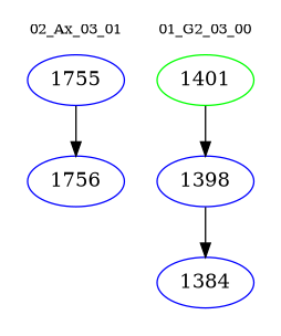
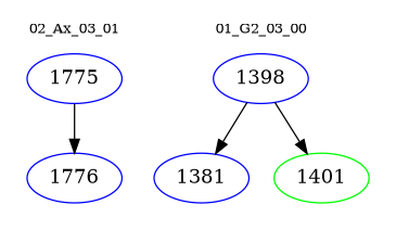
  digraph {
    node [color=blue]
    edge [color=black]
-   n1 [label=1755]
-   n2 [label=1756]
+   n1 [label=1775]
+   n2 [label=1776]
    n3 [label=1398]
-   n4 [label=1384]
+   n4 [label=1381]
    n5 [color=green label=1401]
    subgraph cluster_1 {
      color=white
      fontsize=10
      label="02_Ax_03_01"
      n1
      n2
    }
    subgraph cluster_2 {
      color=white
      fontsize=10
      label="01_G2_03_00"
      n3
      n4
      n5
    }
    n1 -> n2
    n3 -> n4
-   n5 -> n3
+   n3 -> n5
  }
